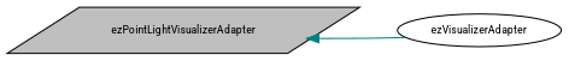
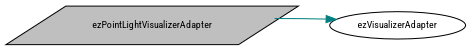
  digraph {
    rankdir=LR
    fontname="Roboto Condensed"
    node [color=black fontname="Roboto Condensed" fontsize=10 style=filled]
    n1 [fillcolor=grey75 fontcolor=black height=0.2 label=ezPointLightVisualizerAdapter shape=parallelogram width=0.4]
    n2 [fillcolor=white height=0.2 label=ezVisualizerAdapter shape=ellipse width=0.4]
-   n1 -> n2 [color=teal dir=back fontname="Roboto Condensed" fontsize=10 labelfontname=Helvetica labelfontsize=10 style=solid]
+   n2 -> n1 [color=teal dir=back fontname="Roboto Condensed" fontsize=10 labelfontname=Helvetica labelfontsize=10 style=solid]
  }
